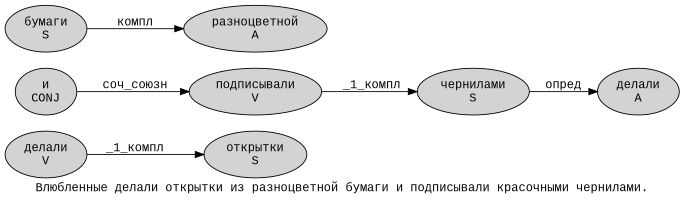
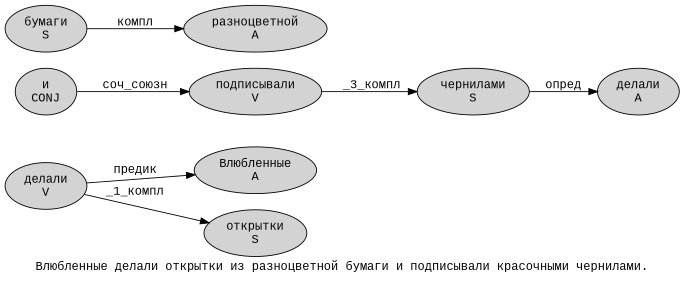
  digraph {
    fontname="Liberation Mono"
    label="Влюбленные делали открытки из разноцветной бумаги и подписывали красочными чернилами."
    rankdir=LR
    node [fillcolor=lightgray fontname="Liberation Mono" penwidth=1 shape=ellipse style=filled]
    edge [fontname="Liberation Mono"]
+   n1 [label="Влюбленные\nA"]
    n2 [label="делали\nV"]
    n3 [label="открытки\nS"]
    n4 [label="и\nCONJ"]
    n5 [label="подписывали\nV"]
    n6 [label="бумаги\nS"]
    n7 [label="разноцветной\nA"]
    n8 [label="чернилами\nS"]
    n9 [label="делали\nA"]
+   n2 -> n1 [label="предик"]
    n2 -> n3 [label="_1_компл"]
    n4 -> n5 [label="соч_союзн"]
-   n5 -> n8 [label="_1_компл"]
+   n5 -> n8 [label="_3_компл"]
    n6 -> n7 [label="компл"]
    n8 -> n9 [label="опред"]
  }
